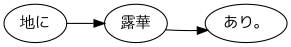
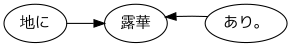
  digraph {
    fontname="Liberation Mono"
    rankdir=LR
    node [fontname="Liberation Mono"]
    edge [fontname="Liberation Mono"]
    n1 [label="地に"]
    n2 [label="露華"]
    n3 [label="あり。"]
    n1 -> n2
-   n2 -> n3
+   n3 -> n2
  }
